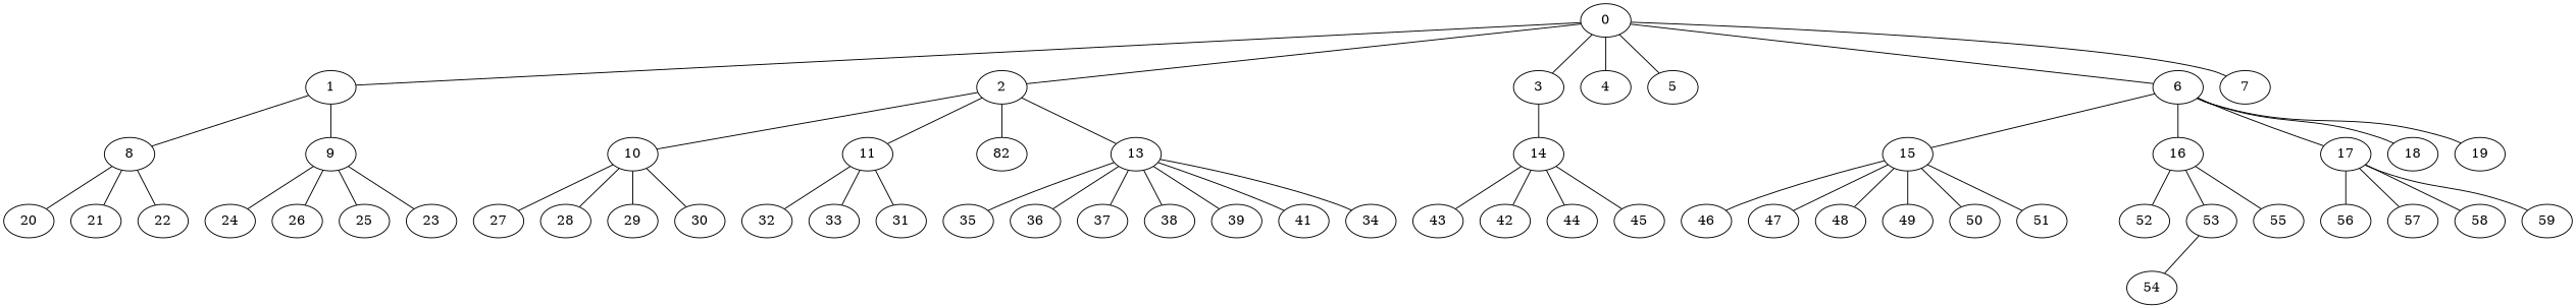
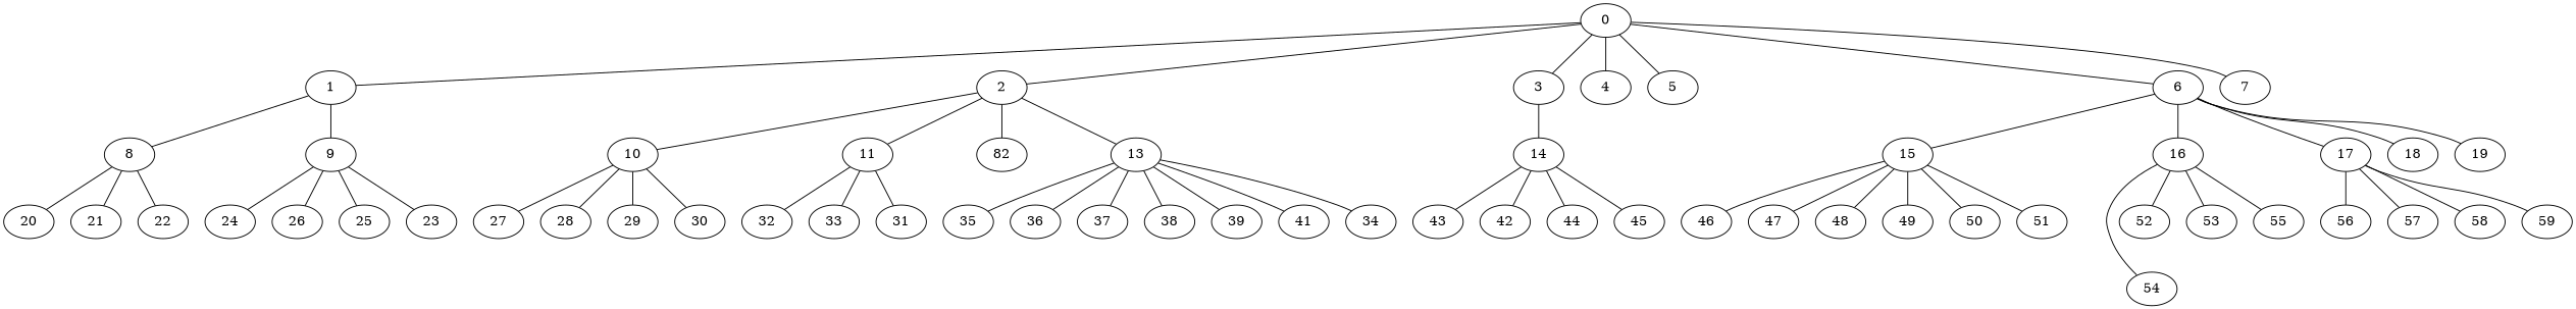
  graph {
    0
    1
    2
    3
    4
    5
    6
    7
    8
    9
    10
    11
    n13 [label=82]
    13
    14
    15
    16
    17
    18
    19
    20
    21
    22
    24
    26
    25
    23
    27
    28
    29
    30
    32
    33
    31
    35
    36
    37
    38
    39
    41
    34
    43
    42
    44
    45
    46
    47
    48
    49
    50
    51
    54
    52
    53
    55
    56
    57
    58
    59
    0 -- 1
    0 -- 2
    0 -- 3
    0 -- 4
    0 -- 5
    0 -- 6
    0 -- 7
    1 -- 8
    1 -- 9
    2 -- 10
    2 -- 11
    2 -- n13
    2 -- 13
    3 -- 14
    6 -- 15
    6 -- 16
    6 -- 17
    6 -- 18
    6 -- 19
    8 -- 20
    8 -- 21
    8 -- 22
    9 -- 24
    9 -- 26
    9 -- 25
    9 -- 23
    10 -- 27
    10 -- 28
    10 -- 29
    10 -- 30
    11 -- 32
    11 -- 33
    11 -- 31
    13 -- 35
    13 -- 36
    13 -- 37
    13 -- 38
    13 -- 39
    13 -- 41
    13 -- 34
    14 -- 43
    14 -- 42
    14 -- 44
    14 -- 45
    15 -- 46
    15 -- 47
    15 -- 48
    15 -- 49
    15 -- 50
    15 -- 51
-   53 -- 54
+   16 -- 54
    16 -- 52
    16 -- 53
    16 -- 55
    17 -- 56
    17 -- 57
    17 -- 58
    17 -- 59
  }
